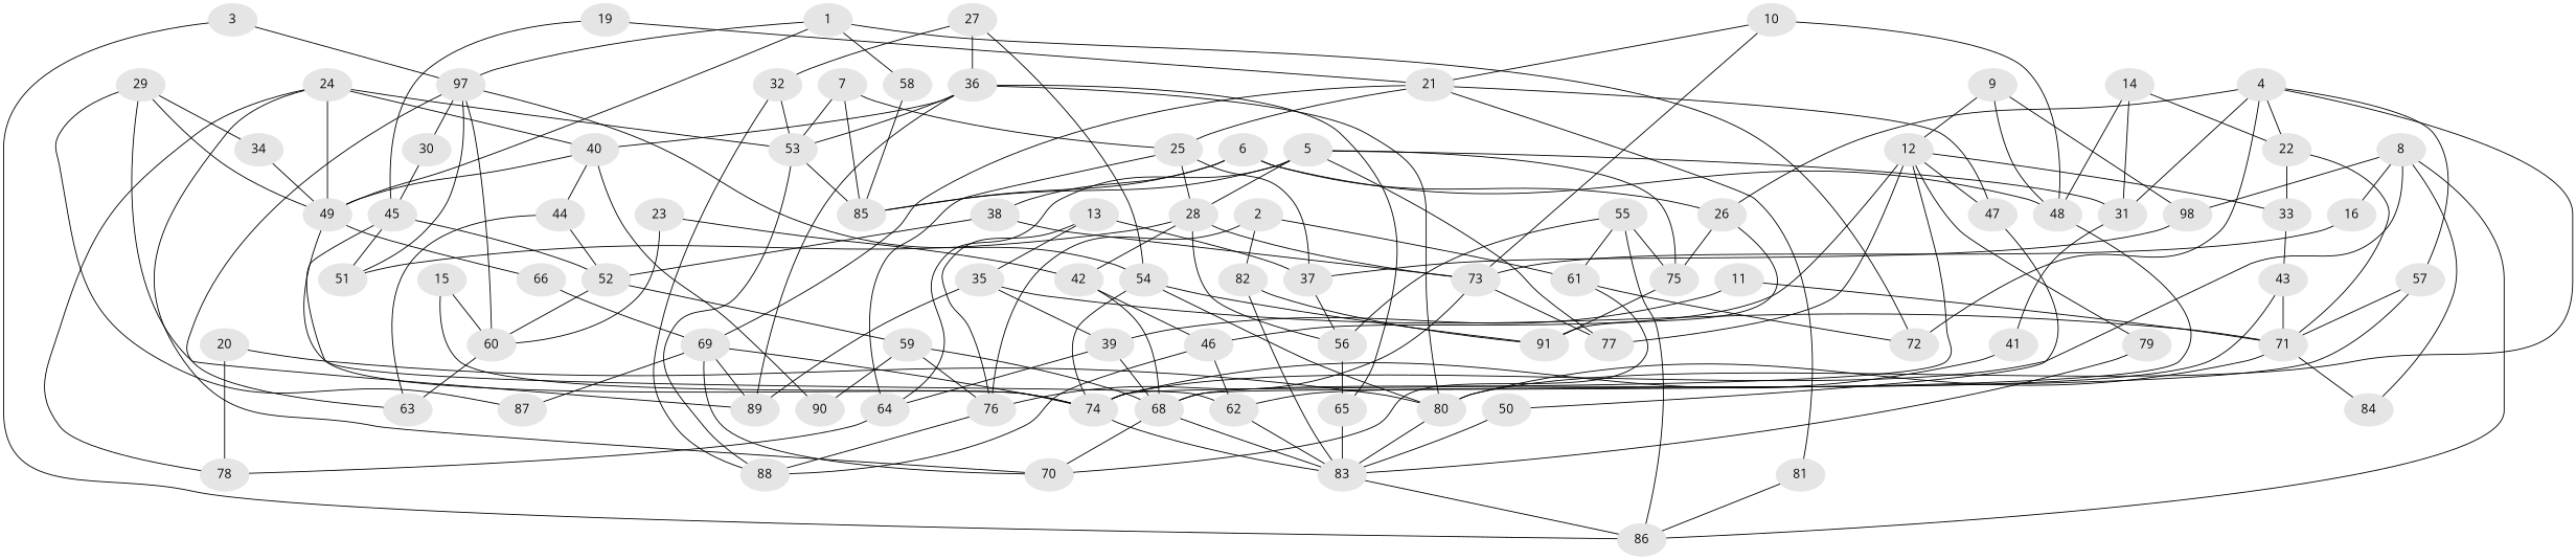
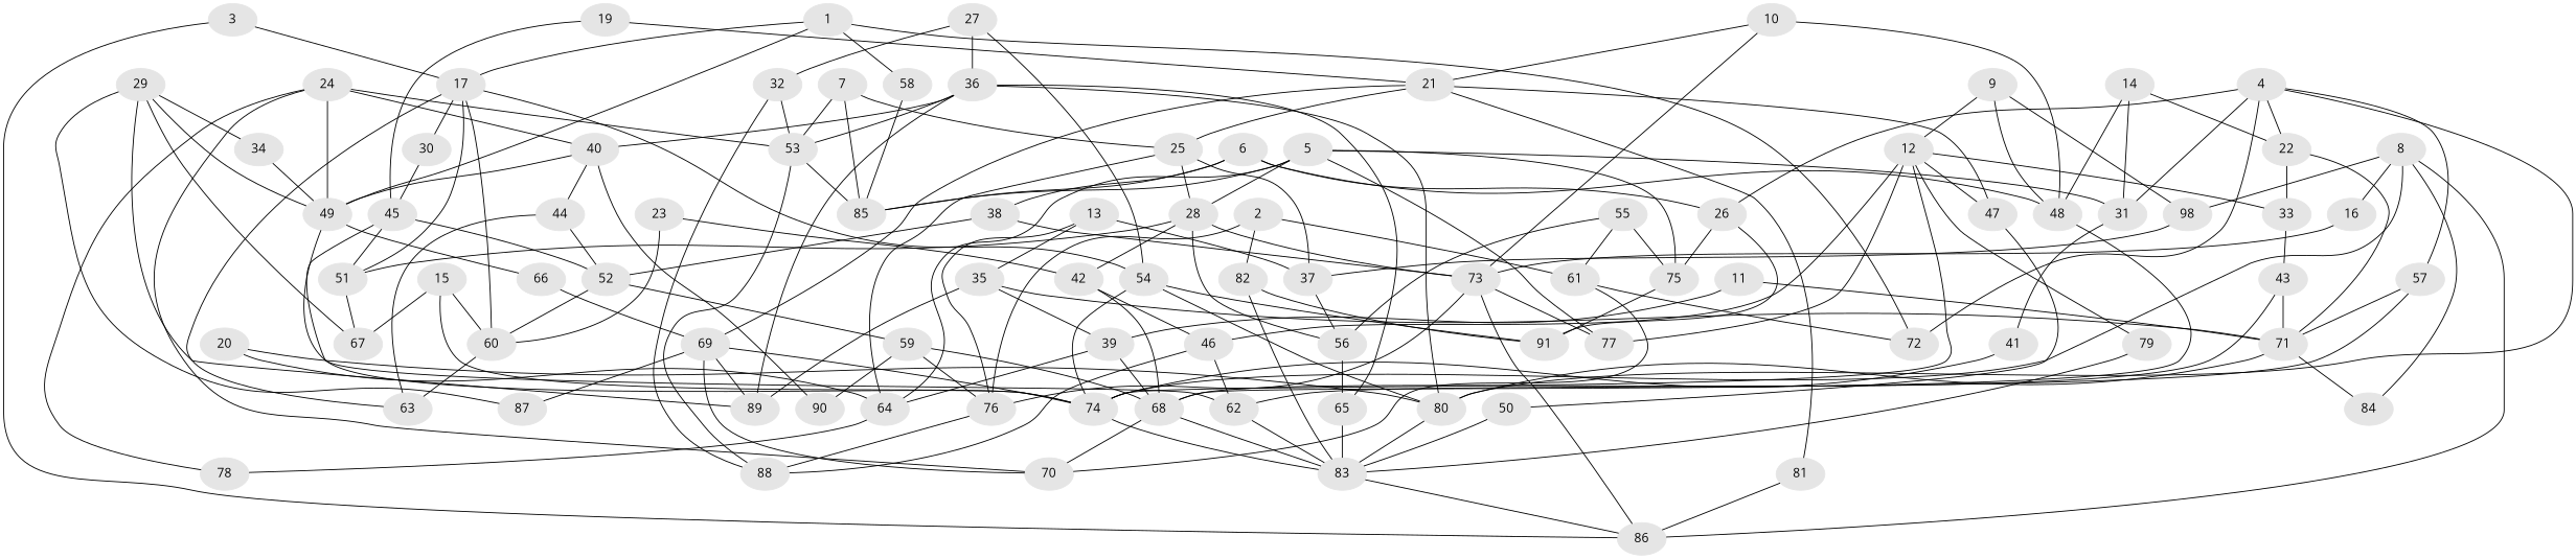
  graph {
    fontname="Open Sans"
    node [color=gray90 fontname="Open Sans" style=filled]
    edge [fontname="Open Sans"]
    1
-   17 [label=97]
+   17
    49
    58
    72
    60
    30
    51
    54
    63
    62
    66
    85
    2
    61
    76
    82
    70
    88
    91
    83
    3
    86
    4
    22
    26
    31
    57
    80
    71
    33
    75
    41
    5
    28
    64
    77
    73
    42
    56
    78
    6
    38
    48
    52
    68
    7
    25
    53
    37
    8
    16
    n53 [label=98]
    74
    84
    9
    12
    46
    47
    79
    10
    21
    69
    81
    11
    39
    43
    50
    13
    35
    89
    14
    15
+   67
    45
    19
    20
    87
    23
    24
    40
    44
    90
    27
    32
    36
    65
    29
    34
    59
    55
    1 -- 17
    1 -- 49
    1 -- 58
    1 -- 72
    17 -- 60
    17 -- 30
    17 -- 51
    17 -- 54
    17 -- 63
    49 -- 62
    49 -- 66
    58 -- 85
    60 -- 63
    30 -- 45
+   51 -- 67
    54 -- 91
    54 -- 80
    54 -- 74
    62 -- 83
    66 -- 69
    2 -- 61
    2 -- 76
    2 -- 82
    61 -- 72
    61 -- 70
    76 -- 88
    82 -- 91
    82 -- 83
    83 -- 86
    3 -- 17
    3 -- 86
    4 -- 72
    4 -- 22
    4 -- 26
    4 -- 31
    4 -- 57
    4 -- 80
    22 -- 71
    22 -- 33
    26 -- 91
    26 -- 75
    31 -- 41
    57 -- 62
    57 -- 71
    80 -- 83
    71 -- 80
    71 -- 84
    33 -- 43
    75 -- 91
    41 -- 74
    5 -- 85
    5 -- 31
    5 -- 75
    5 -- 28
    5 -- 64
    5 -- 77
    28 -- 51
    28 -- 73
    28 -- 42
    28 -- 56
    64 -- 78
    73 -- 76
    73 -- 77
    42 -- 68
    42 -- 46
    56 -- 65
    6 -- 85
    6 -- 26
    6 -- 38
    6 -- 48
    38 -- 73
    38 -- 52
    48 -- 68
    52 -- 60
    52 -- 59
    68 -- 70
    68 -- 83
    7 -- 85
    7 -- 25
    7 -- 53
    25 -- 28
    25 -- 64
    25 -- 37
    53 -- 85
    53 -- 88
    37 -- 56
    8 -- 86
    8 -- 16
    8 -- n53
    8 -- 74
    8 -- 84
    16 -- 73
    n53 -- 37
    74 -- 83
    9 -- 48
    9 -- n53
    9 -- 12
    12 -- 33
    12 -- 77
    12 -- 74
    12 -- 46
    12 -- 47
    12 -- 79
    46 -- 62
    46 -- 88
    47 -- 50
    79 -- 83
    10 -- 73
    10 -- 48
    10 -- 21
    21 -- 25
    21 -- 47
    21 -- 69
    21 -- 81
    69 -- 70
    69 -- 74
    69 -- 89
    69 -- 87
    81 -- 86
    11 -- 71
    11 -- 39
    39 -- 64
    39 -- 68
    43 -- 71
    43 -- 68
    50 -- 83
    13 -- 76
    13 -- 37
    13 -- 35
    35 -- 71
    35 -- 39
    35 -- 89
    14 -- 22
    14 -- 31
    14 -- 48
    15 -- 60
    15 -- 74
+   15 -- 67
    45 -- 51
    45 -- 52
    45 -- 74
    19 -- 21
    19 -- 45
    20 -- 80
-   20 -- 78
+   20 -- 64
    23 -- 60
    23 -- 42
    24 -- 49
    24 -- 70
    24 -- 78
    24 -- 53
    24 -- 40
    40 -- 49
    40 -- 44
    40 -- 90
    44 -- 63
    44 -- 52
    27 -- 54
    27 -- 32
    27 -- 36
    32 -- 88
    32 -- 53
    36 -- 80
    36 -- 53
    36 -- 89
    36 -- 40
    36 -- 65
    65 -- 83
    29 -- 49
    29 -- 89
+   29 -- 67
    29 -- 87
    29 -- 34
    34 -- 49
    59 -- 76
    59 -- 68
    59 -- 90
    55 -- 61
-   55 -- 86
+   73 -- 86
    55 -- 75
    55 -- 56
  }
